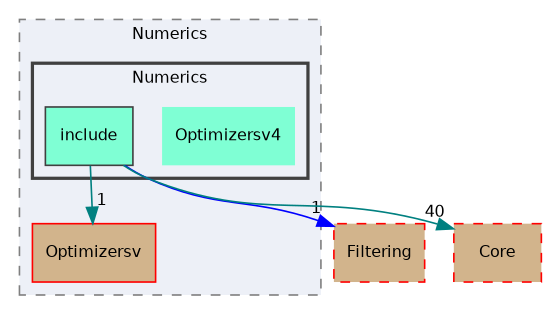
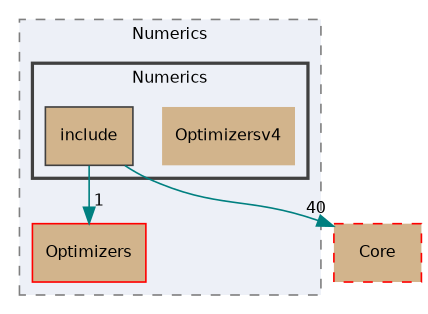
  digraph {
    compound=true
    node [fontname=Helvetica fontsize=10 shape=box style="filled," fillcolor=tan color=red]
    edge [fontname=Helvetica fontsize=10 headlabel=1 labeldistance=1.5 labelfontname=Helvetica labelfontsize=10 color=teal]
-   n1 [label=Optimizersv4 shape=plaintext style=filled fillcolor=aquamarine color=""]
-   n2 [color=grey25 fillcolor=aquamarine label=include]
-   n3 [label=Optimizersv]
-   n4 [label=Filtering style="dashed,filled"]
+   n1 [label=Optimizersv4 shape=plaintext style=filled color=""]
+   n2 [color=grey25 label=include]
+   n3 [label=Optimizers]
    n5 [label=Core style="dashed,filled"]
    subgraph cluster_1 {
      bgcolor="#edf0f7"
      fontname=Helvetica
      fontsize=10
      label=Numerics
      pencolor=grey50
      style="filled,dashed,"
      n3
      subgraph cluster_2 {
        bgcolor="#edf0f7"
        fontname=Helvetica
        fontsize=10
        pencolor=grey25
        style="filled,bold,"
        n1
        n2
      }
    }
    n2 -> n3
-   n2 -> n4 [color=blue]
    n2 -> n5 [headlabel=40]
  }
